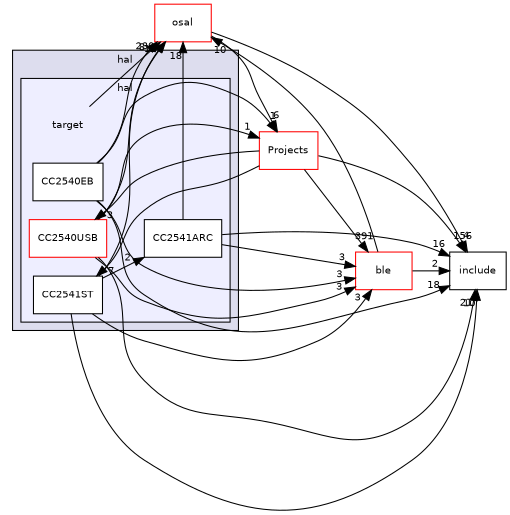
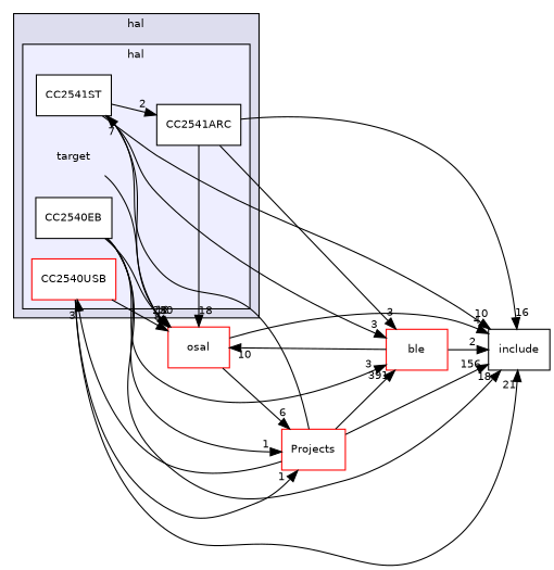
  digraph {
    compound=true
    rankdir=LR
    node [fontname=Helvetica fontsize=10 shape=box color=red fillcolor=white style=filled]
    edge [headlabel=3 labeldistance=1.5 labelfontname=Helvetica labelfontsize=10]
    n1 [label=target shape=plaintext color="" fillcolor="" style=""]
    n2 [color=black label=CC2540EB]
    n3 [label=CC2540USB]
    n4 [color=black label=CC2541ARC]
    n5 [color=black label=CC2541ST]
    n6 [label=osal]
    n7 [label=ble]
    n8 [label=Projects]
    n9 [label=include color="" fillcolor="" style=""]
    subgraph cluster_1 {
      bgcolor="#ddddee"
      fontname=Helvetica
      fontsize=10
      label=hal
      pencolor=black
      subgraph cluster_2 {
        bgcolor="#eeeeff"
        fontname=Helvetica
        fontsize=10
        label=hal
        pencolor=black
        n1
        n2
        n3
        n4
        n5
      }
    }
    n1 -> n6 [headlabel=230]
    n2 -> n6 [headlabel=8]
    n2 -> n7
    n2 -> n8 [headlabel=1]
    n2 -> n9 [headlabel=18]
    n3 -> n6 [headlabel=8]
-   n3 -> n7
    n3 -> n8 [headlabel=1]
    n3 -> n9 [headlabel=21]
    n4 -> n6 [headlabel=18]
    n4 -> n7
    n4 -> n9 [headlabel=16]
    n5 -> n4 [headlabel=2]
    n5 -> n6 [headlabel=12]
    n5 -> n7
    n5 -> n9 [headlabel=10]
    n6 -> n8 [headlabel=6]
    n6 -> n9 [headlabel=4]
    n7 -> n6 [headlabel=10]
    n7 -> n9 [headlabel=2]
    n8 -> n3
    n8 -> n5 [headlabel=7]
    n8 -> n7 [headlabel=391]
    n8 -> n9 [headlabel=156]
  }
